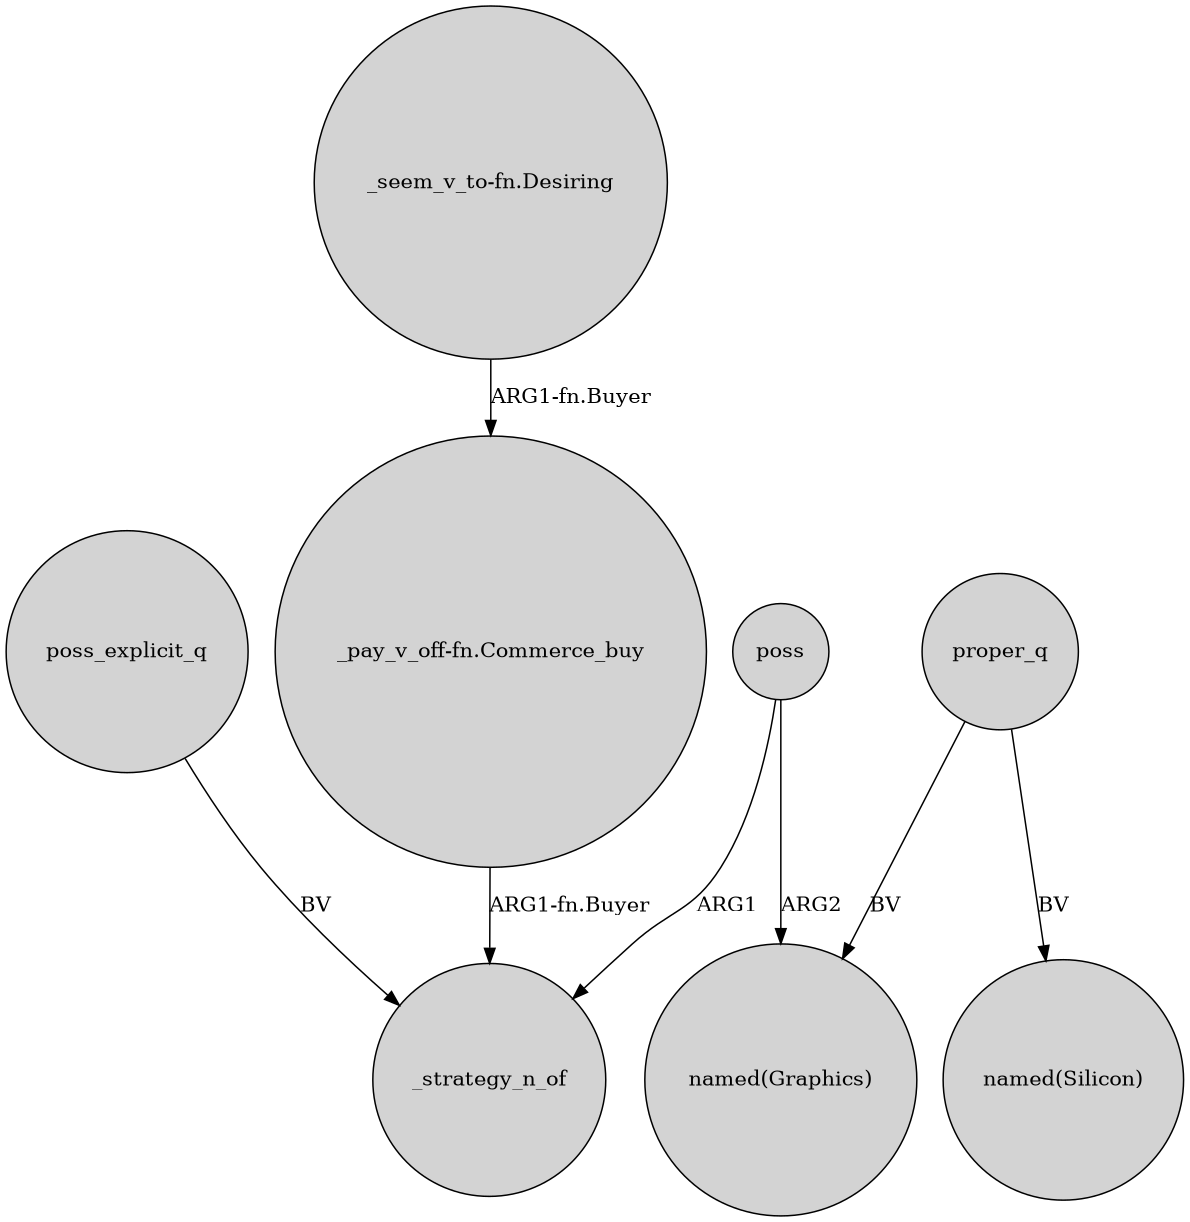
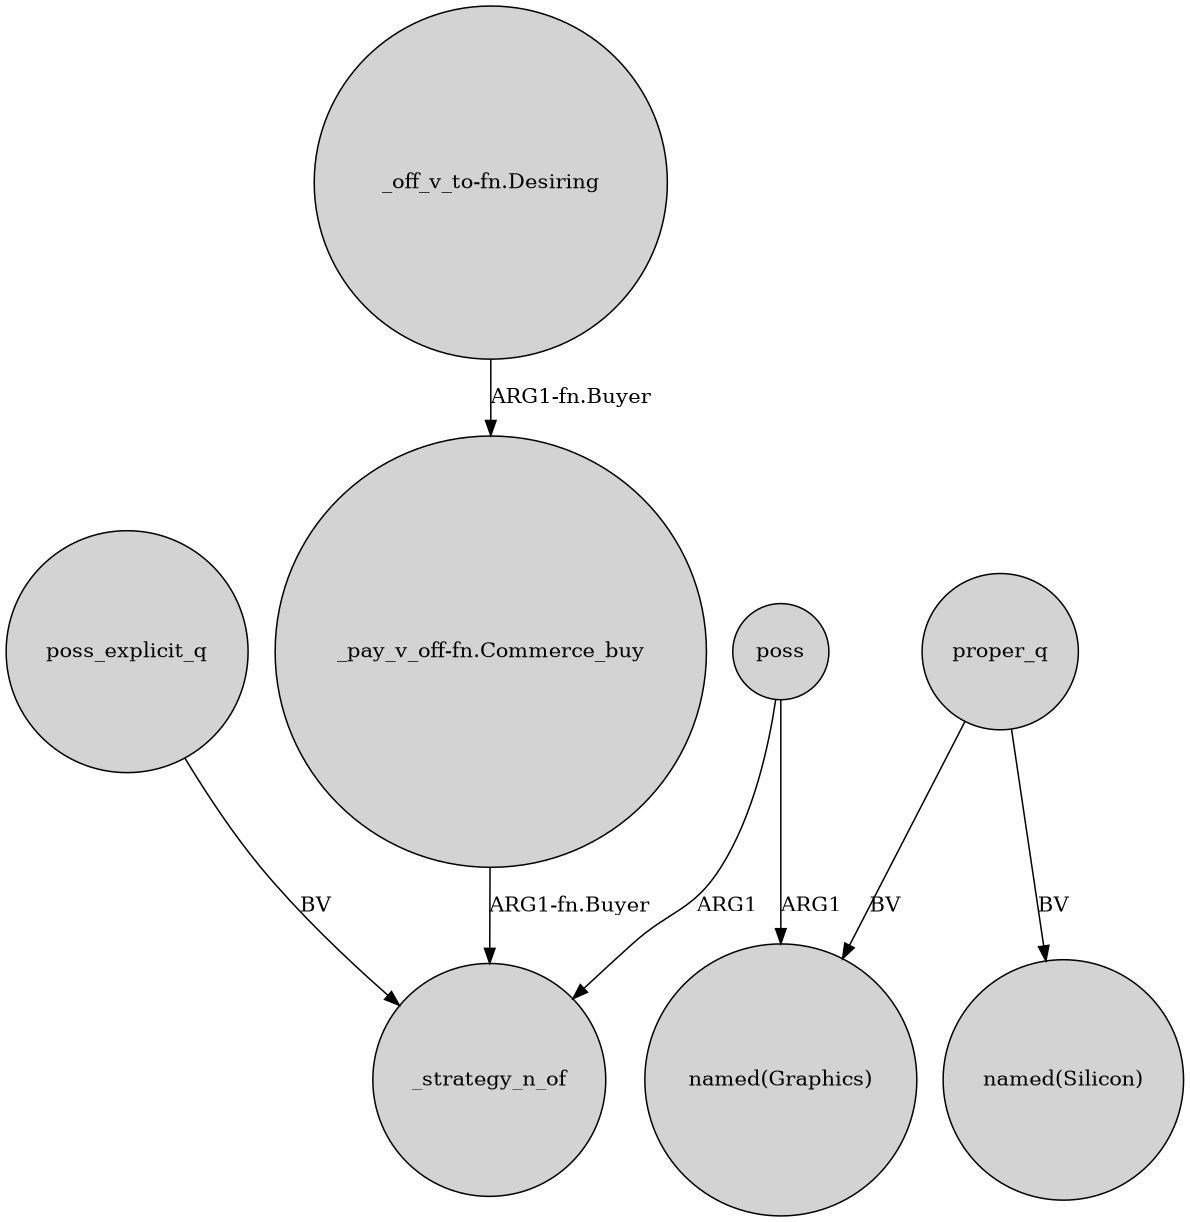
  digraph {
    node [shape=circle style=filled]
    "_pay_v_off-fn.Commerce_buy"
    _strategy_n_of
    poss
    "named(Graphics)"
    proper_q
    "named(Silicon)"
-   "_seem_v_to-fn.Desiring"
+   "_seem_v_to-fn.Desiring" [label="_off_v_to-fn.Desiring"]
    n8 [label=poss_explicit_q]
    "_pay_v_off-fn.Commerce_buy" -> _strategy_n_of [label="ARG1-fn.Buyer"]
    poss -> _strategy_n_of [label=ARG1]
-   poss -> "named(Graphics)" [label=ARG2]
+   poss -> "named(Graphics)" [label=ARG1]
    proper_q -> "named(Graphics)" [label=BV]
    proper_q -> "named(Silicon)" [label=BV]
    "_seem_v_to-fn.Desiring" -> "_pay_v_off-fn.Commerce_buy" [label="ARG1-fn.Buyer"]
    n8 -> _strategy_n_of [label=BV]
  }
